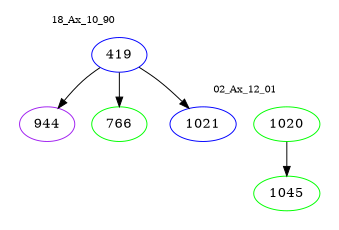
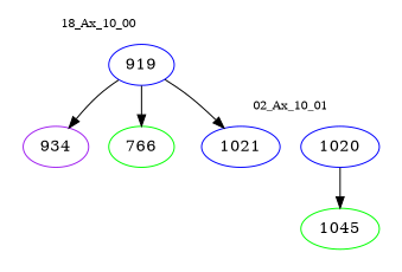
  digraph {
    node [color=blue]
    edge [color=black]
-   n1 [label=419]
-   n2 [color=purple label=944]
+   n1 [label=919]
+   n2 [color=purple label=934]
    n3 [color=green label=766]
-   n4 [color=green label=1020]
+   n4 [label=1020]
    n5 [label=1021]
    n6 [color=green label=1045]
    subgraph cluster_1 {
      color=white
      fontsize=10
-     label="18_Ax_10_90"
+     label="18_Ax_10_00"
      n1
      n2
      n3
    }
    subgraph cluster_2 {
      color=white
      fontsize=10
-     label="02_Ax_12_01"
+     label="02_Ax_10_01"
      n4
      n5
      n6
    }
    n1 -> n2
    n1 -> n3
    n1 -> n5
    n4 -> n6
  }
